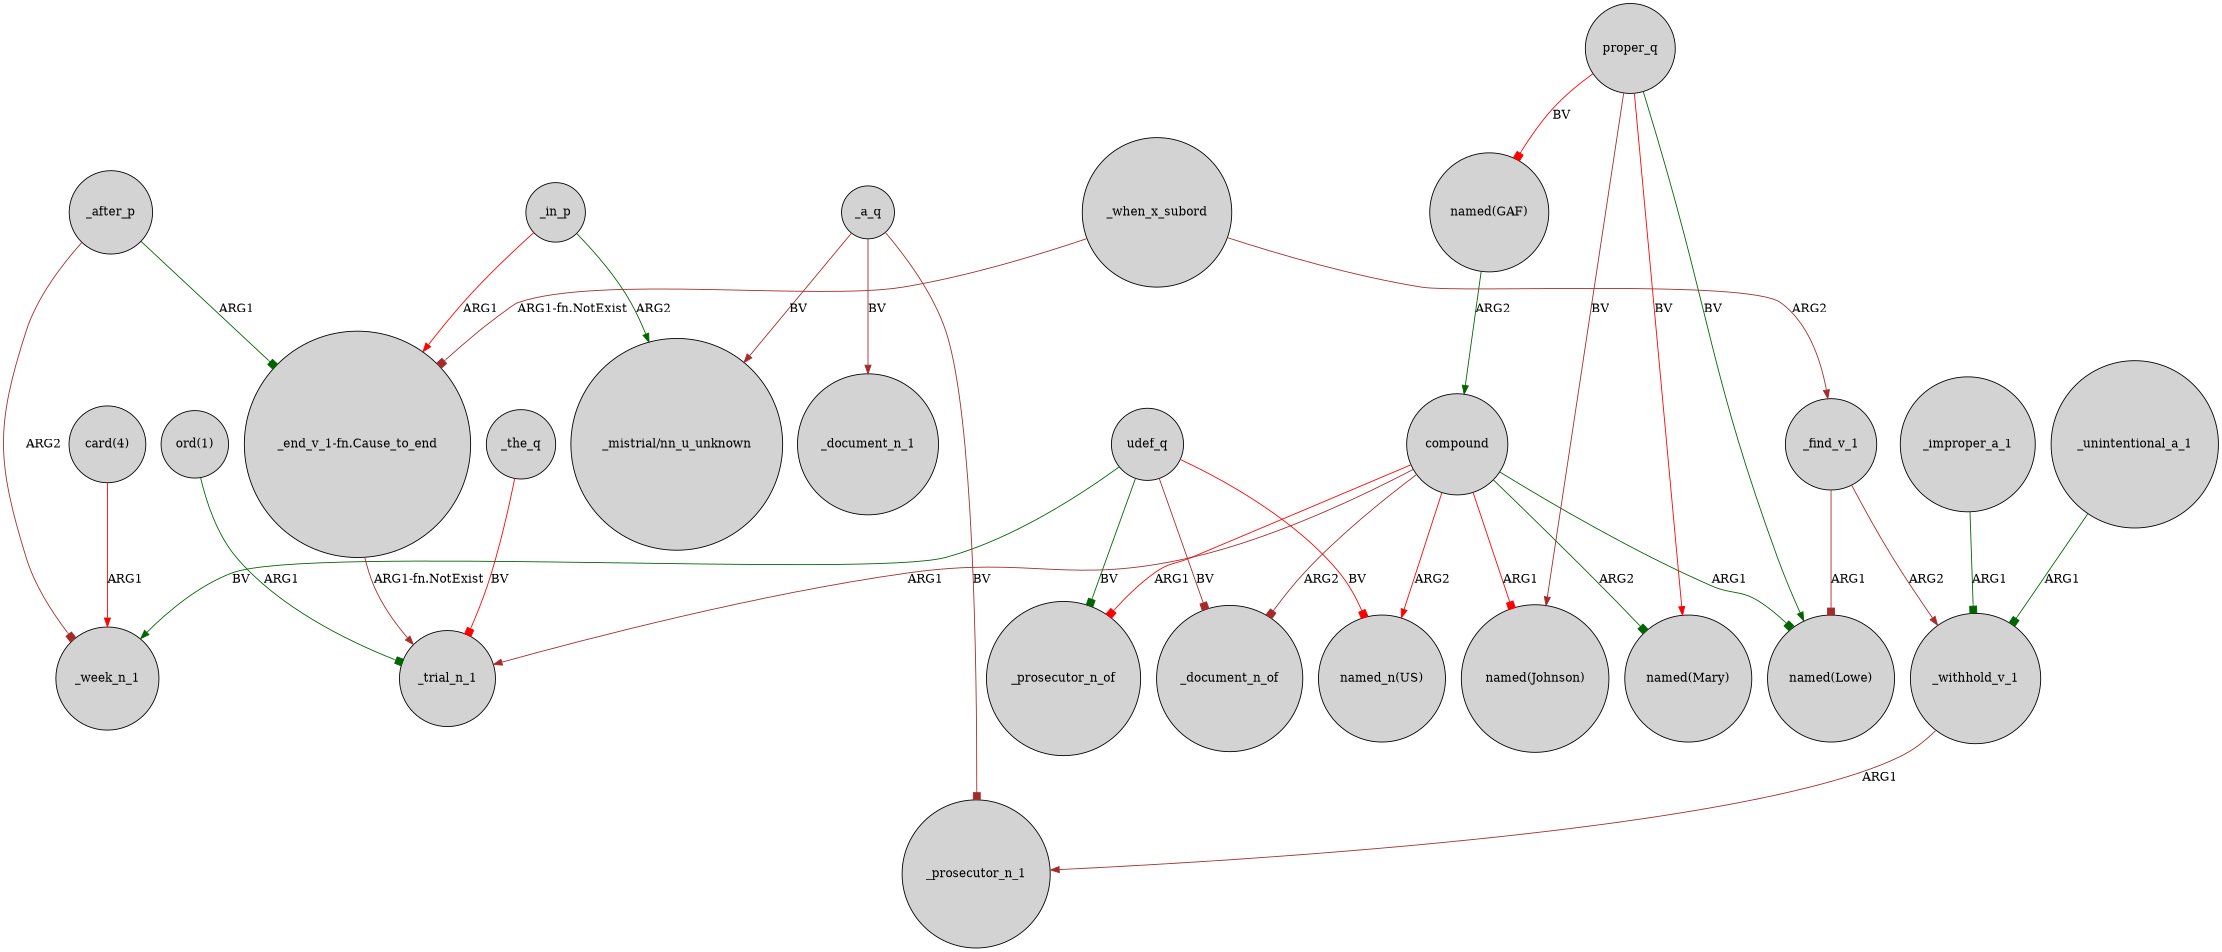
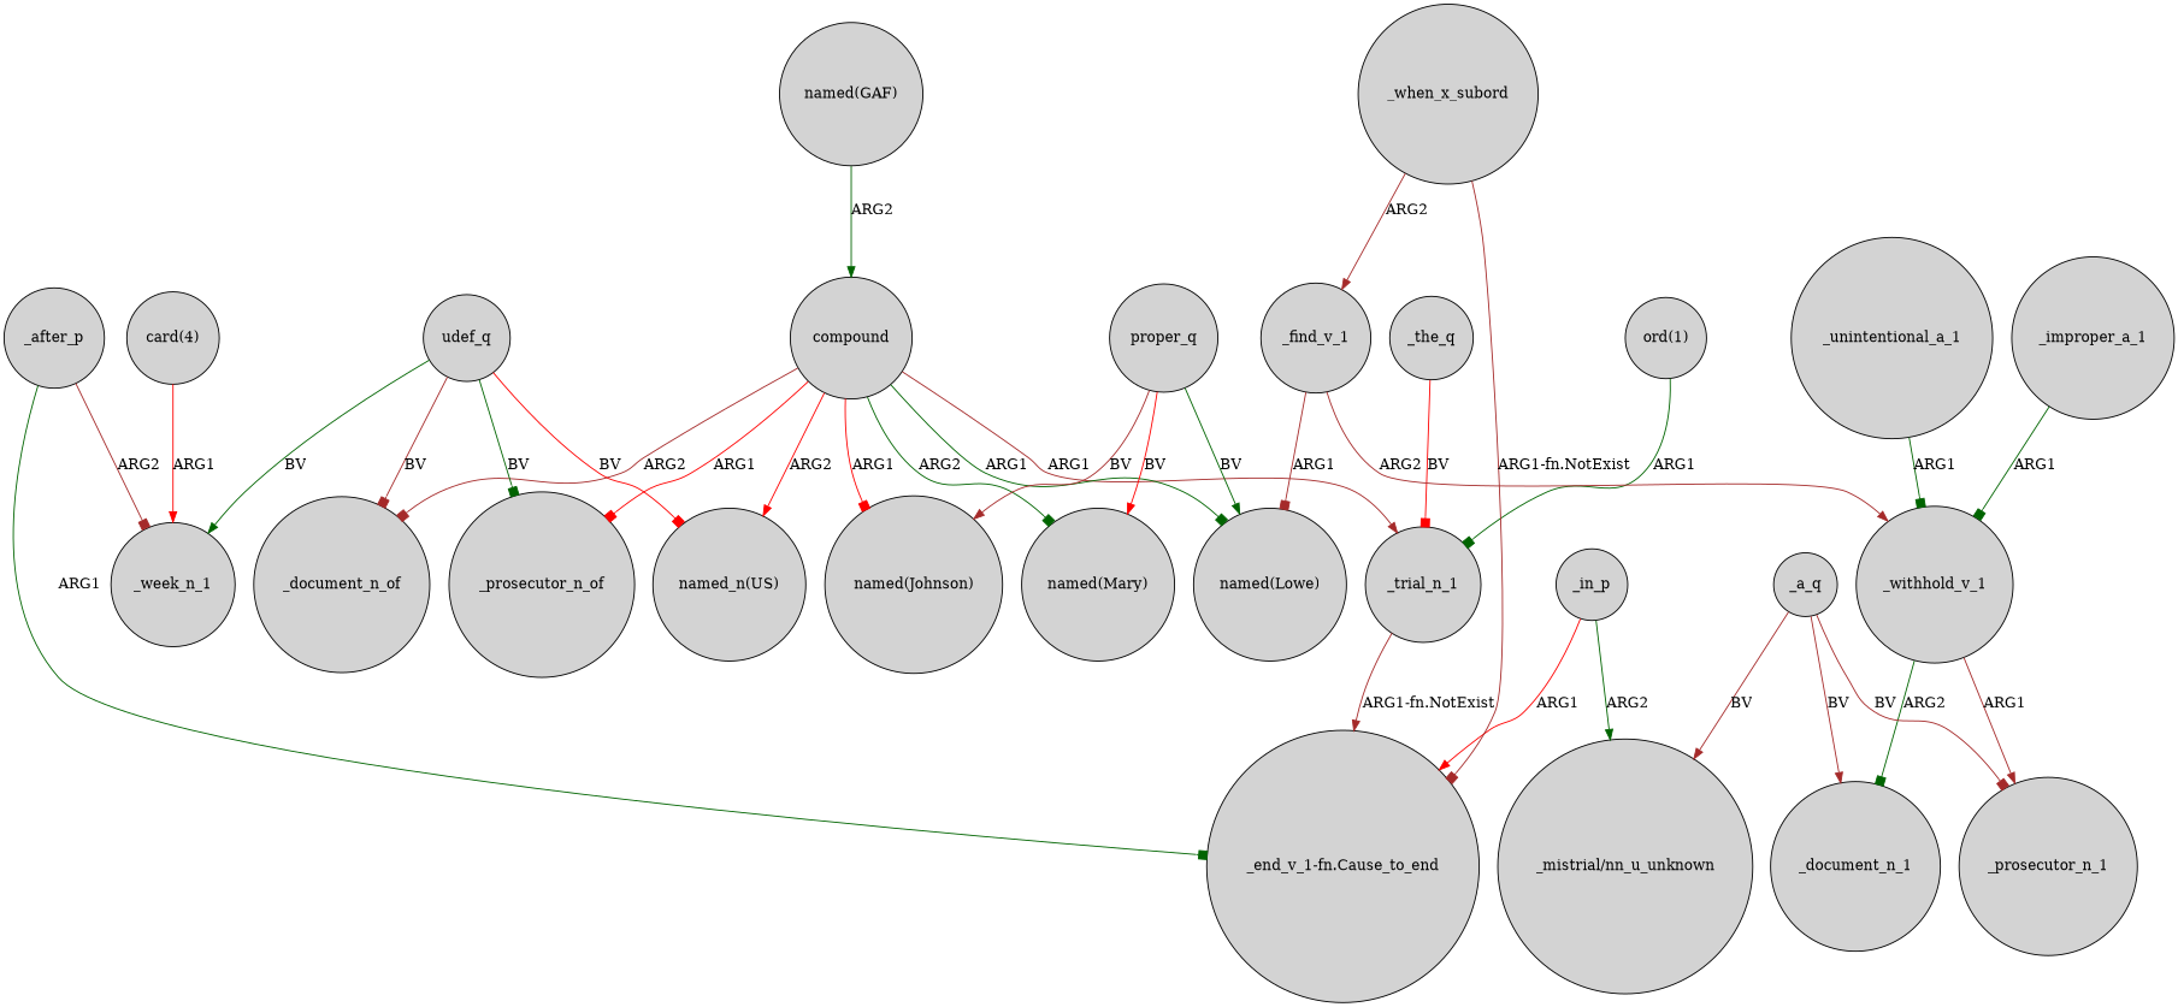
  digraph {
    node [shape=circle style=filled]
    edge [arrowhead=box color=brown]
    compound
    "named_n(US)"
    "named(Johnson)"
    _trial_n_1
    "named(Lowe)"
    n6 [label=_prosecutor_n_of]
    "named(Mary)"
    n8 [label=_document_n_of]
    "named(GAF)"
    _improper_a_1
    _withhold_v_1
    _document_n_1
    _prosecutor_n_1
    udef_q
    _week_n_1
    "_end_v_1-fn.Cause_to_end"
    _the_q
    "ord(1)"
    _after_p
    "card(4)"
    _in_p
    "_mistrial/nn_u_unknown"
    proper_q
    _find_v_1
    _a_q
    _when_x_subord
    _unintentional_a_1
    compound -> "named_n(US)" [arrowhead=normal color=red label=ARG2]
    compound -> "named(Johnson)" [color=red label=ARG1]
    compound -> _trial_n_1 [arrowhead=normal label=ARG1]
    compound -> "named(Lowe)" [color=darkgreen label=ARG1]
    compound -> n6 [color=red label=ARG1]
    compound -> "named(Mary)" [color=darkgreen label=ARG2]
    compound -> n8 [label=ARG2]
    "named(GAF)" -> compound [arrowhead=normal color=darkgreen label=ARG2]
    _improper_a_1 -> _withhold_v_1 [color=darkgreen label=ARG1]
+   _withhold_v_1 -> _document_n_1 [color=darkgreen label=ARG2]
    _withhold_v_1 -> _prosecutor_n_1 [arrowhead=normal label=ARG1]
    udef_q -> "named_n(US)" [color=red label=BV]
    udef_q -> n6 [color=darkgreen label=BV]
    udef_q -> n8 [label=BV]
    udef_q -> _week_n_1 [arrowhead=normal color=darkgreen label=BV]
-   "_end_v_1-fn.Cause_to_end" -> _trial_n_1 [arrowhead=normal label="ARG1-fn.NotExist"]
+   _trial_n_1 -> "_end_v_1-fn.Cause_to_end" [arrowhead=normal label="ARG1-fn.NotExist"]
    _the_q -> _trial_n_1 [color=red label=BV]
    "ord(1)" -> _trial_n_1 [color=darkgreen label=ARG1]
    _after_p -> _week_n_1 [label=ARG2]
    _after_p -> "_end_v_1-fn.Cause_to_end" [color=darkgreen label=ARG1]
    "card(4)" -> _week_n_1 [arrowhead=normal color=red label=ARG1]
    _in_p -> "_end_v_1-fn.Cause_to_end" [arrowhead=normal color=red label=ARG1]
    _in_p -> "_mistrial/nn_u_unknown" [arrowhead=normal color=darkgreen label=ARG2]
    proper_q -> "named(Johnson)" [arrowhead=normal label=BV]
    proper_q -> "named(Lowe)" [arrowhead=normal color=darkgreen label=BV]
    proper_q -> "named(Mary)" [arrowhead=normal color=red label=BV]
-   proper_q -> "named(GAF)" [color=red label=BV]
    _find_v_1 -> "named(Lowe)" [label=ARG1]
    _find_v_1 -> _withhold_v_1 [arrowhead=normal label=ARG2]
    _a_q -> _document_n_1 [arrowhead=normal label=BV]
    _a_q -> _prosecutor_n_1 [label=BV]
    _a_q -> "_mistrial/nn_u_unknown" [arrowhead=normal label=BV]
    _when_x_subord -> "_end_v_1-fn.Cause_to_end" [label="ARG1-fn.NotExist"]
    _when_x_subord -> _find_v_1 [arrowhead=normal label=ARG2]
    _unintentional_a_1 -> _withhold_v_1 [color=darkgreen label=ARG1]
  }
